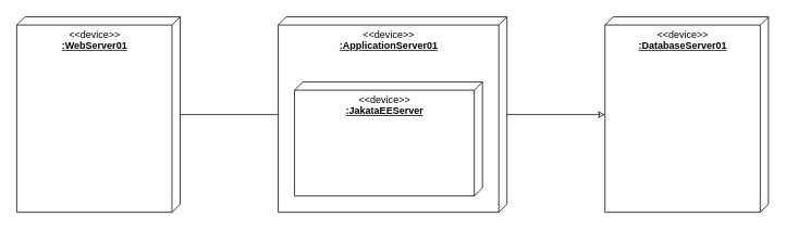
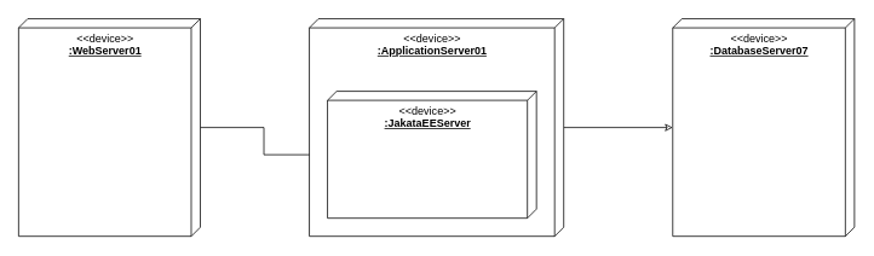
  <mxCell id="0" />
  <mxCell id="1" parent="0" />
- <mxCell id="2" style="edgeStyle=orthogonalEdgeStyle;rounded=0;orthogonalLoop=1;jettySize=auto;html=1;endArrow=none;endFill=0;" edge="1" parent="1" source="3" target="5"><mxGeometry relative="1" as="geometry" /></mxCell>
+ <mxCell id="2" style="edgeStyle=orthogonalEdgeStyle;rounded=0;orthogonalLoop=1;jettySize=auto;html=1;endArrow=none;endFill=0;" edge="1" parent="1" source="3" target="7"><mxGeometry relative="1" as="geometry" /></mxCell>
  <mxCell id="3" value="&amp;lt;&amp;lt;device&amp;gt;&amp;gt;&lt;br&gt;&lt;u&gt;&lt;b&gt;:WebServer01&lt;/b&gt;&lt;/u&gt;" style="verticalAlign=top;align=center;spacingTop=8;spacingLeft=2;spacingRight=12;shape=cube;size=10;direction=south;fontStyle=0;html=1;" vertex="1" parent="1"><mxGeometry x="20" y="20" width="200" height="240" as="geometry" /></mxCell>
  <mxCell id="4" style="edgeStyle=orthogonalEdgeStyle;rounded=0;orthogonalLoop=1;jettySize=auto;html=1;endArrow=classic;endFill=0;" edge="1" parent="1" source="5" target="6"><mxGeometry relative="1" as="geometry" /></mxCell>
  <mxCell id="5" value="&amp;lt;&amp;lt;device&amp;gt;&amp;gt;&lt;br&gt;&lt;u&gt;&lt;b&gt;:ApplicationServer01&lt;/b&gt;&lt;/u&gt;" style="verticalAlign=top;align=center;spacingTop=8;spacingLeft=2;spacingRight=12;shape=cube;size=10;direction=south;fontStyle=0;html=1;" vertex="1" parent="1"><mxGeometry x="340" y="20" width="280" height="240" as="geometry" /></mxCell>
- <mxCell id="6" value="&amp;lt;&amp;lt;device&amp;gt;&amp;gt;&lt;br&gt;&lt;u&gt;&lt;b&gt;:DatabaseServer01&lt;/b&gt;&lt;/u&gt;" style="verticalAlign=top;align=center;spacingTop=8;spacingLeft=2;spacingRight=12;shape=cube;size=10;direction=south;fontStyle=0;html=1;" vertex="1" parent="1"><mxGeometry x="740" y="20" width="200" height="240" as="geometry" /></mxCell>
+ <mxCell id="6" value="&amp;lt;&amp;lt;device&amp;gt;&amp;gt;&lt;br&gt;&lt;u&gt;&lt;b&gt;:DatabaseServer07&lt;/b&gt;&lt;/u&gt;" style="verticalAlign=top;align=center;spacingTop=8;spacingLeft=2;spacingRight=12;shape=cube;size=10;direction=south;fontStyle=0;html=1;" vertex="1" parent="1"><mxGeometry x="740" y="20" width="200" height="240" as="geometry" /></mxCell>
  <mxCell id="7" value="&amp;lt;&amp;lt;device&amp;gt;&amp;gt;&lt;br&gt;&lt;u&gt;&lt;b&gt;:JakataEEServer&lt;/b&gt;&lt;/u&gt;" style="verticalAlign=top;align=center;spacingTop=8;spacingLeft=2;spacingRight=12;shape=cube;size=10;direction=south;fontStyle=0;html=1;" vertex="1" parent="1"><mxGeometry x="360" y="100" width="230" height="140" as="geometry" /></mxCell>
